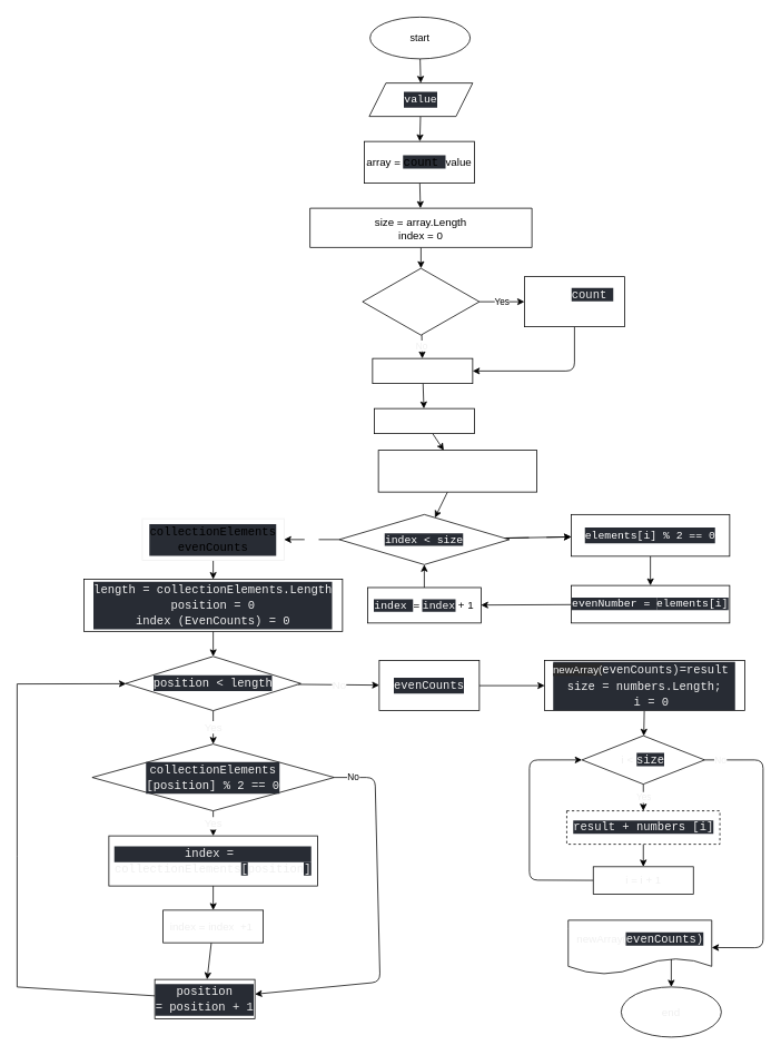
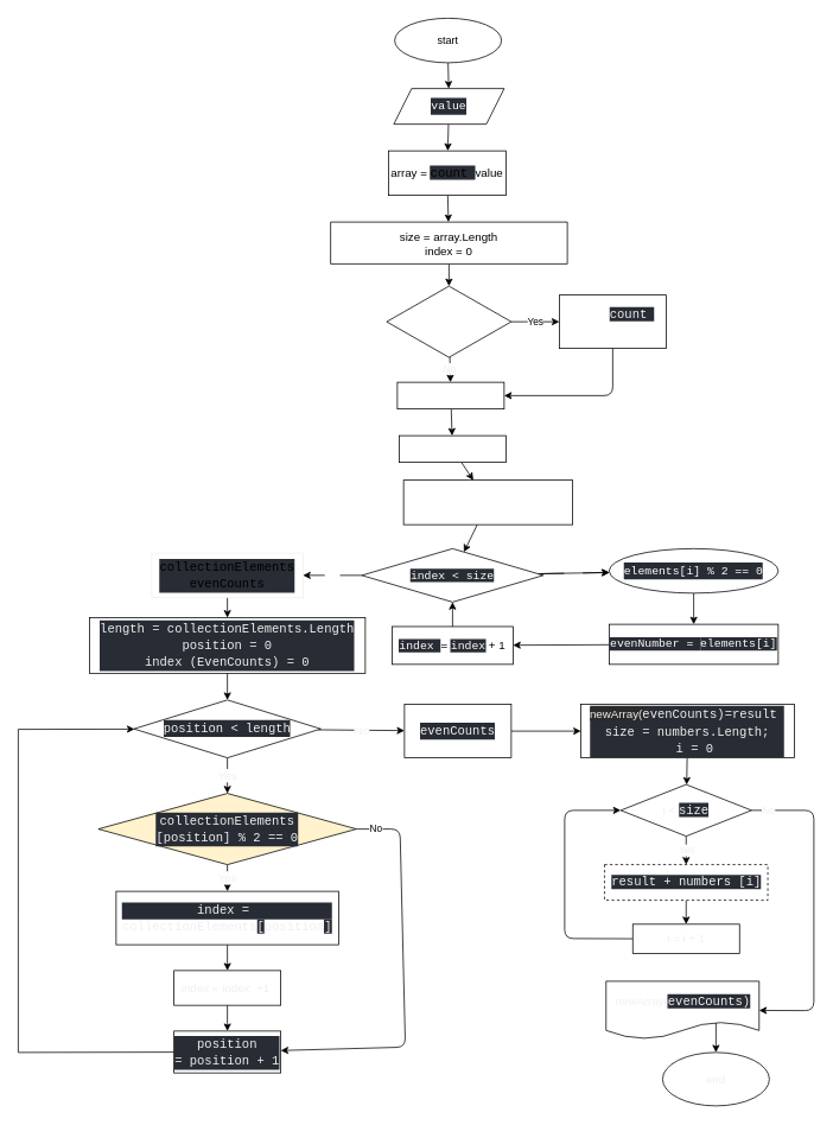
  <mxCell id="0" />
  <mxCell id="1" parent="0" />
  <mxCell id="2" value="" style="edgeStyle=none;html=1;fontSize=13;rounded=0;" edge="1" parent="1" source="3" target="5"><mxGeometry relative="1" as="geometry" /></mxCell>
  <mxCell id="3" value="start" style="ellipse;whiteSpace=wrap;html=1;rounded=0;" vertex="1" parent="1"><mxGeometry x="443" y="20" width="120" height="50" as="geometry" /></mxCell>
  <mxCell id="4" value="" style="edgeStyle=none;html=1;fontColor=#FFFFFF;fontSize=13;rounded=0;" edge="1" parent="1" source="5" target="7"><mxGeometry relative="1" as="geometry" /></mxCell>
  <mxCell id="5" value="&lt;div style=&quot;background-color: rgb(40, 44, 52); font-family: consolas, &amp;quot;courier new&amp;quot;, monospace; font-size: 13px; line-height: 19px;&quot;&gt;&lt;font color=&quot;#ffffff&quot; style=&quot;font-size: 13px;&quot;&gt;value&lt;/font&gt;&lt;br style=&quot;font-size: 13px;&quot;&gt;&lt;/div&gt;" style="shape=parallelogram;perimeter=parallelogramPerimeter;whiteSpace=wrap;html=1;fixedSize=1;fontSize=13;rounded=0;" vertex="1" parent="1"><mxGeometry x="442" y="99" width="124" height="40" as="geometry" /></mxCell>
  <mxCell id="6" value="" style="edgeStyle=none;html=1;fontColor=#FFFFFF;fontSize=13;rounded=0;" edge="1" parent="1" source="7" target="9"><mxGeometry relative="1" as="geometry" /></mxCell>
  <mxCell id="7" value="array = &lt;span style=&quot;background-color: rgb(40 , 44 , 52) ; font-family: &amp;#34;consolas&amp;#34; , &amp;#34;courier new&amp;#34; , monospace ; font-size: 14px&quot;&gt;count&amp;nbsp;&lt;/span&gt;&lt;span&gt;value&lt;/span&gt;" style="whiteSpace=wrap;html=1;fontSize=13;rounded=0;" vertex="1" parent="1"><mxGeometry x="436" y="169" width="132" height="50" as="geometry" /></mxCell>
  <mxCell id="8" style="edgeStyle=none;html=1;fontSize=13;fontColor=#FFFFFF;rounded=0;entryX=0.5;entryY=0;entryDx=0;entryDy=0;" edge="1" parent="1" source="9" target="43"><mxGeometry relative="1" as="geometry"><mxPoint x="500" y="315" as="targetPoint" /></mxGeometry></mxCell>
  <mxCell id="9" value="size =&amp;nbsp;array.Length &lt;br&gt;index = 0" style="shape=parallelogram;perimeter=parallelogramPerimeter;fixedSize=1;fontSize=13;whiteSpace=wrap;verticalAlign=middle;html=1;rounded=0;size=-2;" vertex="1" parent="1"><mxGeometry x="371" y="249" width="266" height="47" as="geometry" /></mxCell>
  <mxCell id="10" value="No" style="edgeStyle=none;html=1;fontColor=#FFFFFF;fontSize=13;rounded=0;" edge="1" parent="1" source="13"><mxGeometry relative="1" as="geometry"><mxPoint x="340" y="645.97" as="targetPoint" /></mxGeometry></mxCell>
  <mxCell id="11" value="Yes" style="edgeStyle=none;html=1;fontColor=#FFFFFF;fontSize=13;rounded=0;" edge="1" parent="1" source="13" target="15"><mxGeometry relative="1" as="geometry" /></mxCell>
  <mxCell id="12" style="edgeStyle=none;html=1;fontSize=13;fontColor=#FFFFFF;rounded=0;" edge="1" parent="1" source="13" target="15"><mxGeometry relative="1" as="geometry" /></mxCell>
  <mxCell id="13" value="&lt;span style=&quot;color: rgb(255 , 255 , 255) ; font-family: &amp;#34;consolas&amp;#34; , &amp;#34;courier new&amp;#34; , monospace ; background-color: rgb(40 , 44 , 52)&quot;&gt;index&amp;nbsp;&lt;/span&gt;&lt;span style=&quot;color: rgb(255 , 255 , 255) ; background-color: rgb(40 , 44 , 52) ; font-family: &amp;#34;consolas&amp;#34; , &amp;#34;courier new&amp;#34; , monospace&quot;&gt;&amp;lt; size&lt;/span&gt;&lt;span style=&quot;color: rgb(255 , 255 , 255) ; font-family: &amp;#34;consolas&amp;#34; , &amp;#34;courier new&amp;#34; , monospace ; background-color: rgb(40 , 44 , 52)&quot;&gt;&lt;br&gt;&lt;/span&gt;" style="rhombus;whiteSpace=wrap;html=1;fontSize=13;rounded=0;" vertex="1" parent="1"><mxGeometry x="406" y="615.97" width="204" height="60" as="geometry" /></mxCell>
  <mxCell id="14" value="" style="edgeStyle=none;html=1;fontColor=#FFFFFF;fontSize=13;rounded=0;" edge="1" parent="1" source="15" target="19"><mxGeometry relative="1" as="geometry" /></mxCell>
- <mxCell id="15" value="&lt;div style=&quot;background-color: rgb(40, 44, 52); font-family: consolas, &amp;quot;courier new&amp;quot;, monospace; font-size: 13px; line-height: 19px;&quot;&gt;&lt;font color=&quot;#ffffff&quot; style=&quot;font-size: 13px;&quot;&gt;elements[i] % 2 == 0&lt;/font&gt;&lt;/div&gt;" style="whiteSpace=wrap;html=1;fontSize=13;rounded=0;" vertex="1" parent="1"><mxGeometry x="684" y="615.97" width="190" height="50" as="geometry" /></mxCell>
+ <mxCell id="15" value="&lt;div style=&quot;background-color: rgb(40, 44, 52); font-family: consolas, &amp;quot;courier new&amp;quot;, monospace; font-size: 13px; line-height: 19px;&quot;&gt;&lt;font color=&quot;#ffffff&quot; style=&quot;font-size: 13px;&quot;&gt;elements[i] % 2 == 0&lt;/font&gt;&lt;/div&gt;" style="ellipse;whiteSpace=wrap;html=1;fontSize=13;" vertex="1" parent="1"><mxGeometry x="684" y="615.97" width="190" height="50" as="geometry" /></mxCell>
  <mxCell id="16" value="" style="edgeStyle=none;html=1;fontSize=13;fontColor=#F0F0F0;rounded=0;" edge="1" parent="1" source="17" target="23"><mxGeometry relative="1" as="geometry" /></mxCell>
  <mxCell id="17" value="&lt;div style=&quot;background-color: rgb(40 , 44 , 52) ; font-family: &amp;#34;consolas&amp;#34; , &amp;#34;courier new&amp;#34; , monospace ; font-size: 14px ; line-height: 19px&quot;&gt;collectionElements&lt;br&gt;&lt;div style=&quot;font-family: &amp;#34;consolas&amp;#34; , &amp;#34;courier new&amp;#34; , monospace ; line-height: 19px&quot;&gt;evenCounts&lt;/div&gt;&lt;/div&gt;" style="whiteSpace=wrap;html=1;fontSize=13;strokeColor=#F0F0F0;rounded=0;" vertex="1" parent="1"><mxGeometry x="170" y="620.97" width="170" height="50" as="geometry" /></mxCell>
  <mxCell id="18" value="" style="edgeStyle=none;html=1;fontSize=13;fontColor=#FFFFFF;rounded=0;" edge="1" parent="1" source="19" target="21"><mxGeometry relative="1" as="geometry" /></mxCell>
  <mxCell id="19" value="&lt;span style=&quot;color: rgb(255 , 255 , 255) ; font-family: &amp;#34;consolas&amp;#34; , &amp;#34;courier new&amp;#34; , monospace ; background-color: rgb(40 , 44 , 52)&quot;&gt;evenNumber =&amp;nbsp;&lt;/span&gt;&lt;span style=&quot;color: rgb(255 , 255 , 255) ; font-family: &amp;#34;consolas&amp;#34; , &amp;#34;courier new&amp;#34; , monospace ; background-color: rgb(40 , 44 , 52)&quot;&gt;elements[i]&lt;/span&gt;" style="whiteSpace=wrap;html=1;fontSize=13;rounded=0;" vertex="1" parent="1"><mxGeometry x="684" y="700.97" width="190" height="45" as="geometry" /></mxCell>
  <mxCell id="20" style="edgeStyle=none;html=1;fontSize=13;fontColor=#FFFFFF;rounded=0;" edge="1" parent="1" source="21" target="13"><mxGeometry relative="1" as="geometry" /></mxCell>
  <mxCell id="21" value="&lt;span style=&quot;color: rgb(255 , 255 , 255) ; font-family: &amp;#34;consolas&amp;#34; , &amp;#34;courier new&amp;#34; , monospace ; background-color: rgb(40 , 44 , 52)&quot;&gt;index&amp;nbsp;&lt;/span&gt;=&amp;nbsp;&lt;span style=&quot;color: rgb(255 , 255 , 255) ; font-family: &amp;#34;consolas&amp;#34; , &amp;#34;courier new&amp;#34; , monospace ; background-color: rgb(40 , 44 , 52)&quot;&gt;index&lt;/span&gt;&amp;nbsp;+ 1" style="whiteSpace=wrap;html=1;fontSize=13;rounded=0;" vertex="1" parent="1"><mxGeometry x="440" y="703.47" width="136" height="42.5" as="geometry" /></mxCell>
  <mxCell id="22" value="" style="edgeStyle=none;html=1;fontSize=13;fontColor=#F0F0F0;exitX=0.5;exitY=1;exitDx=0;exitDy=0;rounded=0;" edge="1" parent="1" source="23" target="26"><mxGeometry relative="1" as="geometry"><mxPoint x="255" y="770.97" as="sourcePoint" /></mxGeometry></mxCell>
  <mxCell id="23" value="&lt;div style=&quot;background-color: rgb(40 , 44 , 52) ; font-family: &amp;#34;consolas&amp;#34; , &amp;#34;courier new&amp;#34; , monospace ; font-size: 14px ; line-height: 19px&quot;&gt;&lt;span&gt;length&lt;/span&gt; = &lt;span&gt;collectionElements&lt;/span&gt;.&lt;span&gt;Length&lt;br&gt;&lt;/span&gt;&lt;div style=&quot;font-family: &amp;#34;consolas&amp;#34; , &amp;#34;courier new&amp;#34; , monospace ; line-height: 19px&quot;&gt;&lt;span&gt;position&lt;/span&gt; = &lt;span&gt;0&lt;br&gt;index (E&lt;/span&gt;venCounts) = 0&lt;/div&gt;&lt;/div&gt;" style="whiteSpace=wrap;html=1;fontSize=13;fontColor=#F0F0F0;rounded=0;" vertex="1" parent="1"><mxGeometry x="100" y="693.47" width="310" height="62.5" as="geometry" /></mxCell>
  <mxCell id="24" value="Yes" style="edgeStyle=none;html=1;fontSize=13;fontColor=#F0F0F0;rounded=0;" edge="1" parent="1" source="26" target="29"><mxGeometry relative="1" as="geometry" /></mxCell>
  <mxCell id="25" value="No" style="edgeStyle=none;html=1;fontSize=13;fontColor=#F0F0F0;rounded=0;" edge="1" parent="1" source="26" target="31"><mxGeometry relative="1" as="geometry" /></mxCell>
  <mxCell id="26" value="&lt;div style=&quot;background-color: rgb(40, 44, 52); font-family: consolas, &amp;quot;courier new&amp;quot;, monospace; font-size: 14px; line-height: 19px;&quot;&gt;&lt;span style=&quot;&quot;&gt;position&lt;/span&gt; &amp;lt; &lt;span style=&quot;&quot;&gt;length&lt;/span&gt;&lt;/div&gt;" style="rhombus;whiteSpace=wrap;html=1;fontSize=13;fontColor=#F0F0F0;rounded=0;" vertex="1" parent="1"><mxGeometry x="150" y="785.97" width="210" height="65" as="geometry" /></mxCell>
  <mxCell id="27" value="Yes" style="edgeStyle=none;html=1;fontSize=13;fontColor=#F0F0F0;rounded=0;" edge="1" parent="1" source="29" target="33"><mxGeometry relative="1" as="geometry" /></mxCell>
  <mxCell id="28" value="No" style="edgeStyle=none;html=1;" edge="1" parent="1" source="29" target="35"><mxGeometry x="-0.898" relative="1" as="geometry"><Array as="points"><mxPoint x="449" y="931" /><mxPoint x="455" y="1176" /></Array><mxPoint as="offset" /></mxGeometry></mxCell>
- <mxCell id="29" value="&lt;div style=&quot;background-color: rgb(40 , 44 , 52) ; font-family: &amp;#34;consolas&amp;#34; , &amp;#34;courier new&amp;#34; , monospace ; font-size: 14px ; line-height: 19px&quot;&gt;&lt;span&gt;collectionElements&lt;br&gt;&lt;/span&gt;[&lt;span&gt;position&lt;/span&gt;] % &lt;span&gt;2&lt;/span&gt; == &lt;span&gt;0&lt;/span&gt;&lt;/div&gt;" style="rhombus;whiteSpace=wrap;html=1;fontSize=13;fontColor=#F0F0F0;rounded=0;" vertex="1" parent="1"><mxGeometry x="110" y="890.97" width="290" height="80" as="geometry" /></mxCell>
+ <mxCell id="29" value="&lt;div style=&quot;background-color: rgb(40 , 44 , 52) ; font-family: &amp;#34;consolas&amp;#34; , &amp;#34;courier new&amp;#34; , monospace ; font-size: 14px ; line-height: 19px&quot;&gt;&lt;span&gt;collectionElements&lt;br&gt;&lt;/span&gt;[&lt;span&gt;position&lt;/span&gt;] % &lt;span&gt;2&lt;/span&gt; == &lt;span&gt;0&lt;/span&gt;&lt;/div&gt;" style="rhombus;whiteSpace=wrap;html=1;fontSize=13;fontColor=#F0F0F0;rounded=0;fillColor=#fff2cc;" vertex="1" parent="1"><mxGeometry x="110" y="890.97" width="290" height="80" as="geometry" /></mxCell>
  <mxCell id="30" value="" style="edgeStyle=none;html=1;" edge="1" parent="1" source="31" target="53"><mxGeometry relative="1" as="geometry" /></mxCell>
  <mxCell id="31" value="&lt;div style=&quot;background-color: rgb(40, 44, 52); font-family: consolas, &amp;quot;courier new&amp;quot;, monospace; font-size: 14px; line-height: 19px;&quot;&gt;&lt;span style=&quot;&quot;&gt;evenCounts&lt;/span&gt;&lt;/div&gt;" style="whiteSpace=wrap;html=1;fontSize=13;fontColor=#F0F0F0;rounded=0;" vertex="1" parent="1"><mxGeometry x="454" y="790.97" width="120" height="60" as="geometry" /></mxCell>
  <mxCell id="32" value="" style="edgeStyle=none;html=1;fontSize=13;fontColor=#F0F0F0;rounded=0;" edge="1" parent="1" source="33" target="37"><mxGeometry relative="1" as="geometry" /></mxCell>
  <mxCell id="33" value="&lt;div style=&quot;background-color: rgb(40 , 44 , 52) ; font-family: &amp;#34;consolas&amp;#34; , &amp;#34;courier new&amp;#34; , monospace ; font-size: 14px ; line-height: 19px&quot;&gt;&lt;span&gt;index =&amp;nbsp;&lt;/span&gt;&lt;/div&gt;&lt;span style=&quot;font-family: &amp;#34;consolas&amp;#34; , &amp;#34;courier new&amp;#34; , monospace ; font-size: 14px&quot;&gt;collectionElements&lt;/span&gt;&lt;span style=&quot;font-family: &amp;#34;consolas&amp;#34; , &amp;#34;courier new&amp;#34; , monospace ; font-size: 14px ; background-color: rgb(40 , 44 , 52)&quot;&gt;[&lt;/span&gt;&lt;span style=&quot;font-family: &amp;#34;consolas&amp;#34; , &amp;#34;courier new&amp;#34; , monospace ; font-size: 14px&quot;&gt;position&lt;/span&gt;&lt;span style=&quot;font-family: &amp;#34;consolas&amp;#34; , &amp;#34;courier new&amp;#34; , monospace ; font-size: 14px ; background-color: rgb(40 , 44 , 52)&quot;&gt;]&lt;/span&gt;" style="whiteSpace=wrap;html=1;fontSize=13;fontColor=#F0F0F0;rounded=0;" vertex="1" parent="1"><mxGeometry x="130" y="1000.97" width="250" height="60" as="geometry" /></mxCell>
  <mxCell id="34" style="edgeStyle=none;html=1;fontSize=13;fontColor=#F0F0F0;rounded=0;" edge="1" parent="1" source="35" target="26"><mxGeometry relative="1" as="geometry"><Array as="points"><mxPoint x="20" y="1182" /><mxPoint x="20" y="1025.97" /><mxPoint x="20" y="818.97" /></Array></mxGeometry></mxCell>
- <mxCell id="35" value="&lt;div style=&quot;background-color: rgb(40, 44, 52); font-family: consolas, &amp;quot;courier new&amp;quot;, monospace; font-size: 14px; line-height: 19px;&quot;&gt;&lt;span style=&quot;&quot;&gt;position =&amp;nbsp;&lt;/span&gt;&lt;span style=&quot;&quot;&gt;position + 1&lt;/span&gt;&lt;/div&gt;" style="whiteSpace=wrap;html=1;fontSize=13;fontColor=#F0F0F0;rounded=0;" vertex="1" parent="1"><mxGeometry x="185" y="1173" width="120" height="47" as="geometry" /></mxCell>
+ <mxCell id="35" value="&lt;div style=&quot;background-color: rgb(40, 44, 52); font-family: consolas, &amp;quot;courier new&amp;quot;, monospace; font-size: 14px; line-height: 19px;&quot;&gt;&lt;span style=&quot;&quot;&gt;position =&amp;nbsp;&lt;/span&gt;&lt;span style=&quot;&quot;&gt;position + 1&lt;/span&gt;&lt;/div&gt;" style="whiteSpace=wrap;html=1;fontSize=13;fontColor=#F0F0F0;rounded=0;" vertex="1" parent="1"><mxGeometry x="195" y="1158" width="120" height="47" as="geometry" /></mxCell>
  <mxCell id="36" style="edgeStyle=none;html=1;" edge="1" parent="1" source="37" target="35"><mxGeometry relative="1" as="geometry" /></mxCell>
  <mxCell id="37" value="index = index&amp;nbsp; +1&amp;nbsp;" style="whiteSpace=wrap;html=1;fontSize=13;fontColor=#F0F0F0;rounded=0;" vertex="1" parent="1"><mxGeometry x="195" y="1090" width="120" height="39.03" as="geometry" /></mxCell>
  <mxCell id="38" value="" style="edgeStyle=none;html=1;fontSize=13;fontColor=#F0F0F0;rounded=0;" edge="1" parent="1" target="40"><mxGeometry relative="1" as="geometry"><mxPoint x="804" y="1142" as="sourcePoint" /></mxGeometry></mxCell>
  <mxCell id="39" value="newArray(&lt;span style=&quot;font-family: &amp;#34;consolas&amp;#34; , &amp;#34;courier new&amp;#34; , monospace ; font-size: 14px ; background-color: rgb(40 , 44 , 52)&quot;&gt;evenCounts)&lt;/span&gt;" style="shape=document;whiteSpace=wrap;html=1;boundedLbl=1;labelBackgroundColor=none;fontSize=13;fontColor=#F0F0F0;rounded=0;" vertex="1" parent="1"><mxGeometry x="680.5" y="1102" width="172" height="65" as="geometry" /></mxCell>
  <mxCell id="40" value="end" style="ellipse;whiteSpace=wrap;html=1;fontSize=13;fontColor=#F0F0F0;labelBackgroundColor=none;rounded=0;" vertex="1" parent="1"><mxGeometry x="744" y="1182" width="120" height="60" as="geometry" /></mxCell>
  <mxCell id="41" value="No" style="edgeStyle=none;html=1;fontColor=#F0F0F0;rounded=0;" edge="1" parent="1" source="43" target="47"><mxGeometry relative="1" as="geometry" /></mxCell>
  <mxCell id="42" value="Yes" style="edgeStyle=none;html=1;" edge="1" parent="1" source="43" target="49"><mxGeometry relative="1" as="geometry" /></mxCell>
  <mxCell id="43" value="index&amp;nbsp; &amp;lt;&amp;nbsp;&lt;span style=&quot;font-family: &amp;#34;consolas&amp;#34; , &amp;#34;courier new&amp;#34; , monospace ; font-size: 14px&quot;&gt;size&amp;nbsp;&lt;/span&gt;" style="rhombus;whiteSpace=wrap;html=1;fontSize=13;fontColor=#FFFFFF;rounded=0;labelBackgroundColor=none;" vertex="1" parent="1"><mxGeometry x="434" y="321" width="140" height="80" as="geometry" /></mxCell>
  <mxCell id="44" style="edgeStyle=none;html=1;fontColor=#F0F0F0;rounded=0;" edge="1" parent="1" source="45" target="13"><mxGeometry relative="1" as="geometry" /></mxCell>
  <mxCell id="45" value="&lt;span style=&quot;color: rgb(255 , 255 , 255) ; font-family: &amp;#34;consolas&amp;#34; , &amp;#34;courier new&amp;#34; , monospace ; font-size: 13px&quot;&gt;size =&amp;nbsp;&lt;/span&gt;&lt;span style=&quot;color: rgb(255 , 255 , 255) ; font-family: &amp;#34;consolas&amp;#34; , &amp;#34;courier new&amp;#34; , monospace ; font-size: 14px&quot;&gt;elementsLength&lt;/span&gt;&lt;span style=&quot;color: rgb(255 , 255 , 255) ; font-family: &amp;#34;consolas&amp;#34; , &amp;#34;courier new&amp;#34; , monospace ; font-size: 13px&quot;&gt;&lt;br&gt;evenNumber = 0&lt;br&gt;index = 0&lt;br&gt;&lt;/span&gt;" style="rounded=0;whiteSpace=wrap;html=1;fontColor=#F0F0F0;" vertex="1" parent="1"><mxGeometry x="453" y="539" width="190" height="50" as="geometry" /></mxCell>
  <mxCell id="46" value="" style="edgeStyle=none;html=1;" edge="1" parent="1" source="47" target="51"><mxGeometry relative="1" as="geometry" /></mxCell>
  <mxCell id="47" value="&lt;span&gt;index&amp;nbsp; =&amp;nbsp;&lt;/span&gt;index&amp;nbsp;&amp;nbsp;+1" style="whiteSpace=wrap;html=1;fontSize=13;fontColor=#FFFFFF;rounded=0;labelBackgroundColor=none;" vertex="1" parent="1"><mxGeometry x="446" y="429" width="120" height="30" as="geometry" /></mxCell>
  <mxCell id="48" style="edgeStyle=none;html=1;entryX=1;entryY=0.5;entryDx=0;entryDy=0;" edge="1" parent="1" source="49" target="47"><mxGeometry relative="1" as="geometry"><Array as="points"><mxPoint x="688" y="444" /></Array></mxGeometry></mxCell>
  <mxCell id="49" value="array =&amp;nbsp;&lt;span style=&quot;color: rgb(240 , 240 , 240) ; font-family: &amp;#34;consolas&amp;#34; , &amp;#34;courier new&amp;#34; , monospace ; font-size: 14px ; background-color: rgb(40 , 44 , 52)&quot;&gt;count&amp;nbsp;&lt;/span&gt;&lt;br&gt;&lt;span style=&quot;font-family: &amp;#34;consolas&amp;#34; , &amp;#34;courier new&amp;#34; , monospace ; font-size: 14px&quot;&gt;elements&lt;/span&gt;" style="whiteSpace=wrap;html=1;fontSize=13;fontColor=#FFFFFF;rounded=0;labelBackgroundColor=none;" vertex="1" parent="1"><mxGeometry x="628" y="331" width="120" height="60" as="geometry" /></mxCell>
  <mxCell id="50" value="" style="edgeStyle=none;html=1;" edge="1" parent="1" source="51" target="45"><mxGeometry relative="1" as="geometry" /></mxCell>
  <mxCell id="51" value="&lt;span style=&quot;font-family: &amp;#34;consolas&amp;#34; , &amp;#34;courier new&amp;#34; , monospace&quot;&gt;array&amp;nbsp;&lt;/span&gt;&lt;span style=&quot;font-family: &amp;#34;consolas&amp;#34; , &amp;#34;courier new&amp;#34; , monospace ; font-size: 14px&quot;&gt;elements&lt;/span&gt;" style="whiteSpace=wrap;html=1;fontSize=13;fontColor=#FFFFFF;rounded=0;labelBackgroundColor=none;" vertex="1" parent="1"><mxGeometry x="448" y="489" width="120" height="30" as="geometry" /></mxCell>
  <mxCell id="52" value="" style="edgeStyle=none;html=1;fontColor=#F0F0F0;" edge="1" parent="1" source="53" target="56"><mxGeometry relative="1" as="geometry" /></mxCell>
  <mxCell id="53" value="&lt;div style=&quot;background-color: rgb(40 , 44 , 52) ; font-family: &amp;#34;consolas&amp;#34; , &amp;#34;courier new&amp;#34; , monospace ; font-size: 14px ; line-height: 19px&quot;&gt;&lt;div&gt;&lt;span style=&quot;font-family: &amp;#34;helvetica&amp;#34; ; font-size: 13px ; background-color: rgb(42 , 42 , 42)&quot;&gt;newArray(&lt;/span&gt;evenCounts)=result&amp;nbsp;&lt;br&gt;size = numbers.Length;&lt;/div&gt;&lt;div&gt;&amp;nbsp; i = 0&lt;/div&gt;&lt;/div&gt;" style="whiteSpace=wrap;html=1;fontSize=13;fontColor=#F0F0F0;rounded=0;" vertex="1" parent="1"><mxGeometry x="652.25" y="790.97" width="240" height="60" as="geometry" /></mxCell>
  <mxCell id="54" value="Yes" style="edgeStyle=none;html=1;fontColor=#F0F0F0;" edge="1" parent="1" source="56" target="58"><mxGeometry relative="1" as="geometry" /></mxCell>
  <mxCell id="55" value="No" style="edgeStyle=none;html=1;fontColor=#F0F0F0;" edge="1" parent="1" source="56" target="39"><mxGeometry x="-0.893" relative="1" as="geometry"><Array as="points"><mxPoint x="914" y="910" /><mxPoint x="914" y="1135" /></Array><mxPoint as="offset" /></mxGeometry></mxCell>
  <mxCell id="56" value="i &amp;lt;&amp;nbsp;&lt;span style=&quot;font-family: &amp;#34;consolas&amp;#34; , &amp;#34;courier new&amp;#34; , monospace ; font-size: 14px ; background-color: rgb(40 , 44 , 52)&quot;&gt;size&lt;/span&gt;" style="rhombus;whiteSpace=wrap;html=1;fontSize=13;fontColor=#F0F0F0;rounded=0;" vertex="1" parent="1"><mxGeometry x="697" y="880.97" width="147" height="58.03" as="geometry" /></mxCell>
  <mxCell id="57" value="" style="edgeStyle=none;html=1;fontColor=#F0F0F0;" edge="1" parent="1" source="58" target="60"><mxGeometry relative="1" as="geometry" /></mxCell>
  <mxCell id="58" value="&lt;span style=&quot;font-family: &amp;#34;consolas&amp;#34; , &amp;#34;courier new&amp;#34; , monospace ; font-size: 14px ; background-color: rgb(40 , 44 , 52)&quot;&gt;result + numbers [i]&lt;/span&gt;" style="whiteSpace=wrap;html=1;fontSize=13;fontColor=#F0F0F0;rounded=0;dashed=1;" vertex="1" parent="1"><mxGeometry x="678.75" y="970.97" width="183.5" height="39.99" as="geometry" /></mxCell>
  <mxCell id="59" style="edgeStyle=none;html=1;entryX=0;entryY=0.5;entryDx=0;entryDy=0;fontColor=#F0F0F0;" edge="1" parent="1" source="60" target="56"><mxGeometry relative="1" as="geometry"><Array as="points"><mxPoint x="634" y="1054" /><mxPoint x="634" y="910" /></Array></mxGeometry></mxCell>
  <mxCell id="60" value="i = i + 1" style="whiteSpace=wrap;html=1;fontSize=13;fontColor=#F0F0F0;rounded=0;" vertex="1" parent="1"><mxGeometry x="710.5" y="1037.93" width="120" height="33.03" as="geometry" /></mxCell>
